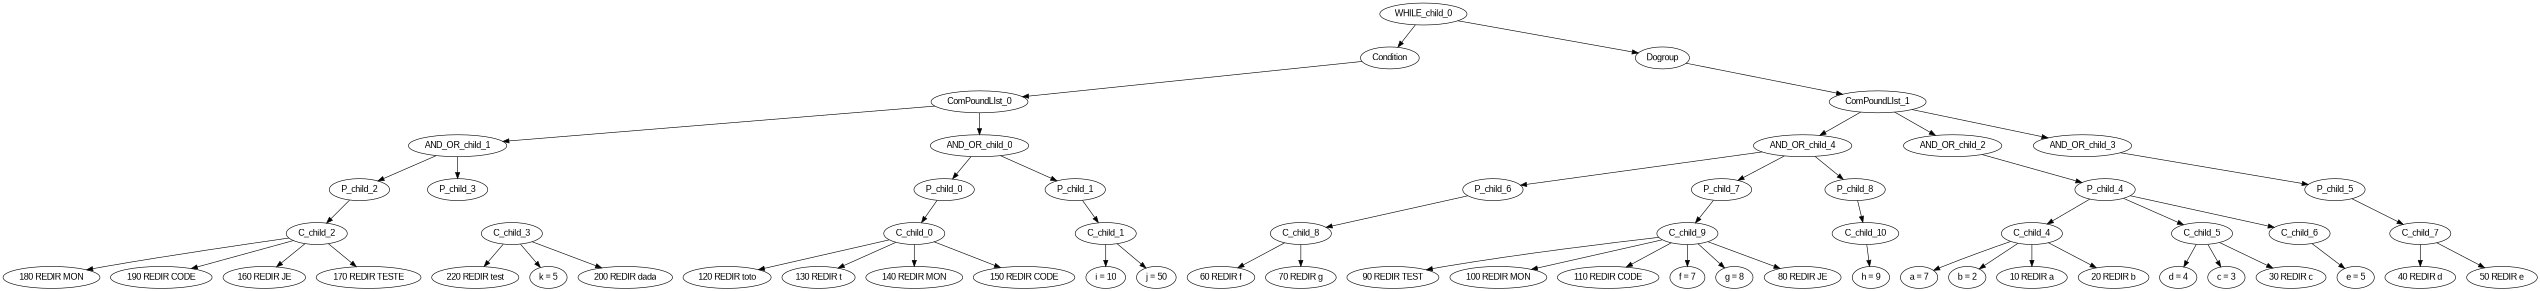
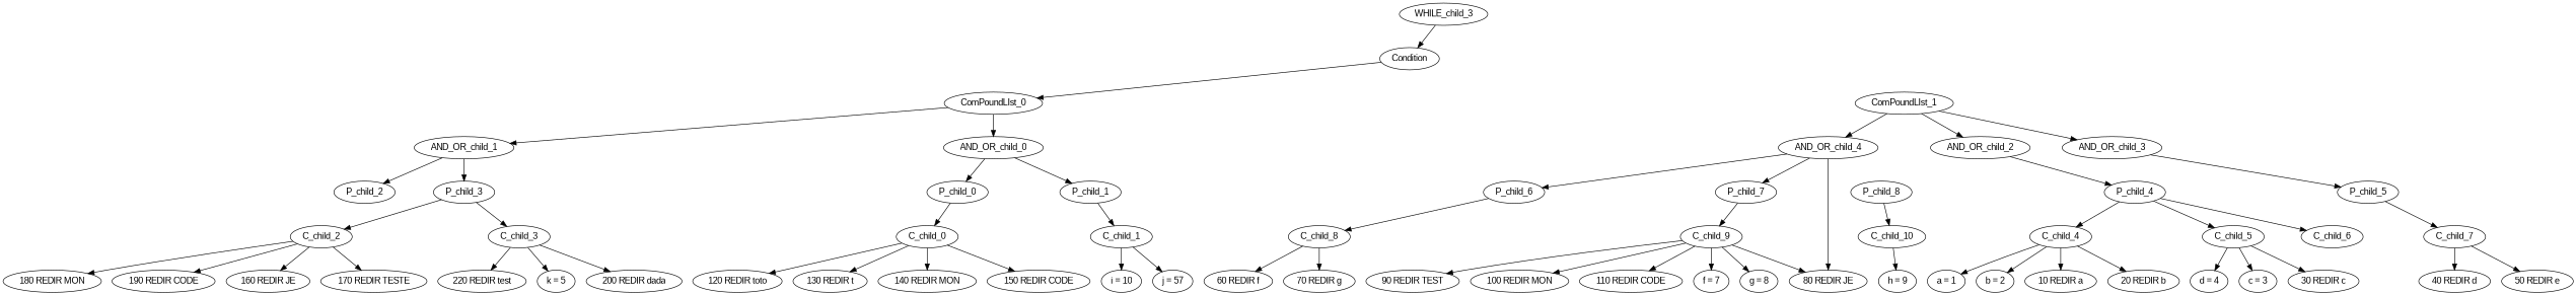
  digraph {
    node [fontname=Arial]
-   WHILE_child_0
+   WHILE_child_0 [label=WHILE_child_3]
    Condition
-   Dogroup
    ComPoundLIst_0
    ComPoundLIst_1
    AND_OR_child_0
    AND_OR_child_1
    P_child_0
    P_child_1
    P_child_2
    P_child_3
    C_child_0
    C_child_1
    "120 REDIR toto"
    "130 REDIR t"
    "140 REDIR MON"
    "150 REDIR CODE"
    "i = 10"
-   "j = 50"
+   "j = 50" [label="j = 57"]
    C_child_2
    C_child_3
    "160 REDIR JE"
    "170 REDIR TESTE"
    "180 REDIR MON"
    "190 REDIR CODE"
    "k = 5"
    "200 REDIR dada"
    "220 REDIR test"
    AND_OR_child_2
    AND_OR_child_3
    AND_OR_child_4
    P_child_4
    P_child_5
    P_child_6
    P_child_7
    P_child_8
    C_child_4
    C_child_5
    C_child_6
-   "a = 1" [label="a = 7"]
+   "a = 1"
    "b = 2"
    "10 REDIR a"
    "20 REDIR b"
    "c = 3"
    "30 REDIR c"
    "d = 4"
-   "e = 5"
    C_child_7
    "40 REDIR d"
    "50 REDIR e"
    C_child_8
    C_child_9
    C_child_10
    "60 REDIR f"
    "70 REDIR g"
    "f = 7"
    "g = 8"
    "80 REDIR JE"
    "90 REDIR TEST"
    "100 REDIR MON"
    "110 REDIR CODE"
    "h = 9"
    WHILE_child_0 -> Condition
-   WHILE_child_0 -> Dogroup
    Condition -> ComPoundLIst_0
-   Dogroup -> ComPoundLIst_1
    ComPoundLIst_0 -> AND_OR_child_0
    ComPoundLIst_0 -> AND_OR_child_1
    ComPoundLIst_1 -> AND_OR_child_2
    ComPoundLIst_1 -> AND_OR_child_3
    ComPoundLIst_1 -> AND_OR_child_4
    AND_OR_child_0 -> P_child_0
    AND_OR_child_0 -> P_child_1
    AND_OR_child_1 -> P_child_2
    AND_OR_child_1 -> P_child_3
    P_child_0 -> C_child_0
    P_child_1 -> C_child_1
-   P_child_2 -> C_child_2
+   P_child_3 -> C_child_2
+   P_child_3 -> C_child_3
    C_child_0 -> "120 REDIR toto"
    C_child_0 -> "130 REDIR t"
    C_child_0 -> "140 REDIR MON"
    C_child_0 -> "150 REDIR CODE"
    C_child_1 -> "i = 10"
    C_child_1 -> "j = 50"
    C_child_2 -> "160 REDIR JE"
    C_child_2 -> "170 REDIR TESTE"
    C_child_2 -> "180 REDIR MON"
    C_child_2 -> "190 REDIR CODE"
    C_child_3 -> "k = 5"
    C_child_3 -> "200 REDIR dada"
    C_child_3 -> "220 REDIR test"
    AND_OR_child_2 -> P_child_4
    AND_OR_child_3 -> P_child_5
    AND_OR_child_4 -> P_child_6
    AND_OR_child_4 -> P_child_7
-   AND_OR_child_4 -> P_child_8
+   AND_OR_child_4 -> "80 REDIR JE"
    P_child_4 -> C_child_4
    P_child_4 -> C_child_5
    P_child_4 -> C_child_6
    P_child_5 -> C_child_7
    P_child_6 -> C_child_8
    P_child_7 -> C_child_9
    P_child_8 -> C_child_10
    C_child_4 -> "a = 1"
    C_child_4 -> "b = 2"
    C_child_4 -> "10 REDIR a"
    C_child_4 -> "20 REDIR b"
    C_child_5 -> "c = 3"
    C_child_5 -> "30 REDIR c"
    C_child_5 -> "d = 4"
-   C_child_6 -> "e = 5"
    C_child_7 -> "40 REDIR d"
    C_child_7 -> "50 REDIR e"
    C_child_8 -> "60 REDIR f"
    C_child_8 -> "70 REDIR g"
    C_child_9 -> "f = 7"
    C_child_9 -> "g = 8"
    C_child_9 -> "80 REDIR JE"
    C_child_9 -> "90 REDIR TEST"
    C_child_9 -> "100 REDIR MON"
    C_child_9 -> "110 REDIR CODE"
    C_child_10 -> "h = 9"
  }
